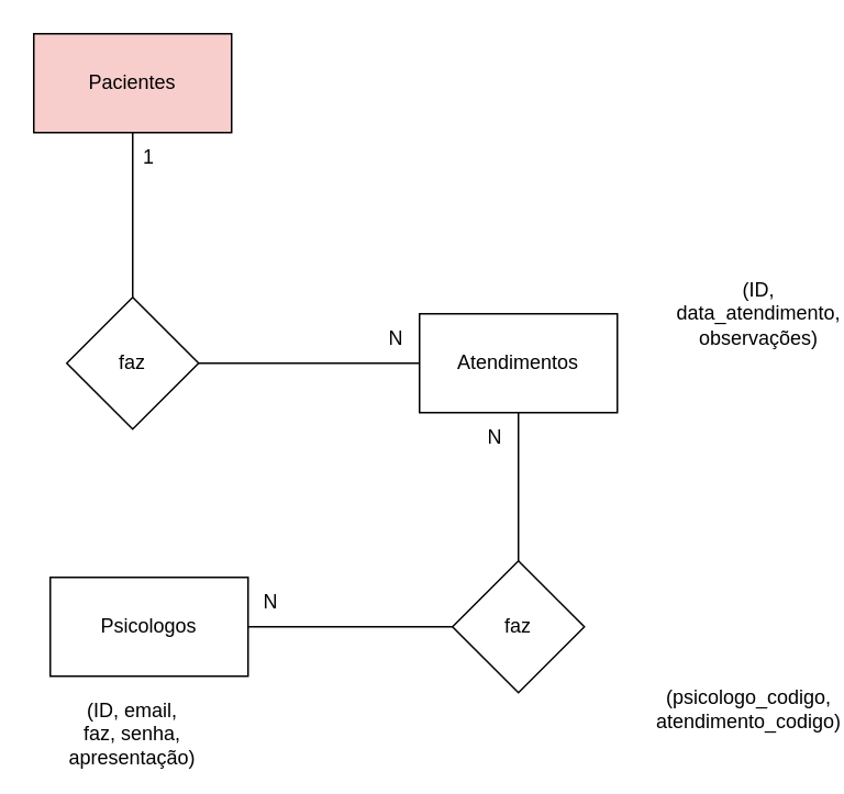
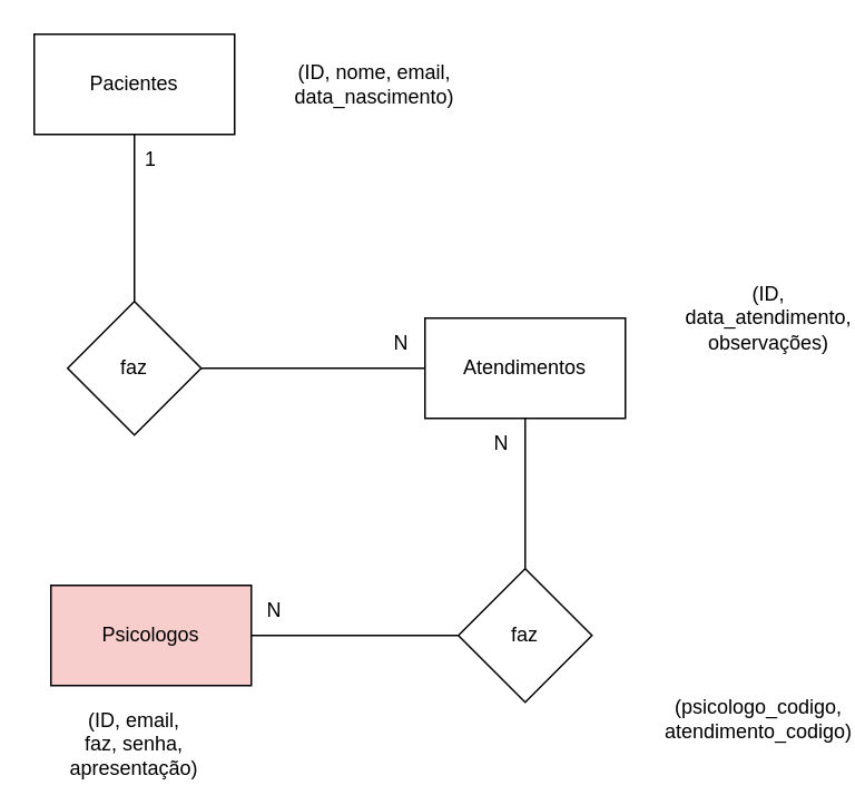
  <mxCell id="0" />
  <mxCell id="1" parent="0" />
- <mxCell id="2" value="Pacientes" style="rounded=0;whiteSpace=wrap;html=1;fillColor=#f8cecc;" parent="1" vertex="1"><mxGeometry x="20" y="20" width="120" height="60" as="geometry" /></mxCell>
+ <mxCell id="2" value="Pacientes" style="rounded=0;whiteSpace=wrap;html=1;" parent="1" vertex="1"><mxGeometry x="20" y="20" width="120" height="60" as="geometry" /></mxCell>
  <mxCell id="3" value="Atendimentos" style="rounded=0;whiteSpace=wrap;html=1;" parent="1" vertex="1"><mxGeometry x="254" y="190" width="120" height="60" as="geometry" /></mxCell>
- <mxCell id="4" value="Psicologos" style="rounded=0;whiteSpace=wrap;html=1;" parent="1" vertex="1"><mxGeometry x="30" y="350" width="120" height="60" as="geometry" /></mxCell>
+ <mxCell id="4" value="Psicologos" style="rounded=0;whiteSpace=wrap;html=1;fillColor=#f8cecc;" parent="1" vertex="1"><mxGeometry x="30" y="350" width="120" height="60" as="geometry" /></mxCell>
  <mxCell id="5" value="" style="endArrow=none;html=1;rounded=0;startArrow=none;entryX=1;entryY=0.5;entryDx=0;entryDy=0;" parent="1" source="10" target="4" edge="1"><mxGeometry width="50" height="50" relative="1" as="geometry"><mxPoint x="450" y="220" as="sourcePoint" /><mxPoint x="550" y="120" as="targetPoint" /></mxGeometry></mxCell>
  <mxCell id="6" value="" style="endArrow=none;html=1;rounded=0;entryX=0.5;entryY=0;entryDx=0;entryDy=0;exitX=0.5;exitY=1;exitDx=0;exitDy=0;" parent="1" source="3" target="10" edge="1"><mxGeometry width="50" height="50" relative="1" as="geometry"><mxPoint x="380" y="220" as="sourcePoint" /><mxPoint x="430" y="230" as="targetPoint" /></mxGeometry></mxCell>
  <mxCell id="7" value="faz" style="rhombus;whiteSpace=wrap;html=1;" parent="1" vertex="1"><mxGeometry x="40" y="180" width="80" height="80" as="geometry" /></mxCell>
  <mxCell id="8" value="" style="endArrow=none;html=1;rounded=0;entryX=0.5;entryY=0;entryDx=0;entryDy=0;" parent="1" target="7" edge="1"><mxGeometry width="50" height="50" relative="1" as="geometry"><mxPoint x="80" y="80" as="sourcePoint" /><mxPoint x="170" y="140" as="targetPoint" /></mxGeometry></mxCell>
  <mxCell id="9" value="" style="endArrow=none;html=1;rounded=0;entryX=1;entryY=0.5;entryDx=0;entryDy=0;exitX=0;exitY=0.5;exitDx=0;exitDy=0;" parent="1" source="3" target="7" edge="1"><mxGeometry width="50" height="50" relative="1" as="geometry"><mxPoint x="120" y="320" as="sourcePoint" /><mxPoint x="190" y="250" as="targetPoint" /></mxGeometry></mxCell>
  <mxCell id="10" value="faz" style="rhombus;whiteSpace=wrap;html=1;" parent="1" vertex="1"><mxGeometry x="274" y="340" width="80" height="80" as="geometry" /></mxCell>
+ <mxCell id="11" value="(ID, nome, email, data_nascimento)" style="text;html=1;strokeColor=none;fillColor=none;align=center;verticalAlign=middle;whiteSpace=wrap;rounded=0;" parent="1" vertex="1"><mxGeometry x="194" y="35" width="60" height="30" as="geometry" /></mxCell>
  <mxCell id="12" value="(ID, data_atendimento, observações)&lt;br&gt;" style="text;html=1;strokeColor=none;fillColor=none;align=center;verticalAlign=middle;whiteSpace=wrap;rounded=0;" parent="1" vertex="1"><mxGeometry x="430" y="175" width="60" height="30" as="geometry" /></mxCell>
  <mxCell id="13" value="(ID, email, faz, senha, apresentação)&lt;br&gt;" style="text;html=1;strokeColor=none;fillColor=none;align=center;verticalAlign=middle;whiteSpace=wrap;rounded=0;" parent="1" vertex="1"><mxGeometry x="50" y="430" width="60" height="30" as="geometry" /></mxCell>
  <mxCell id="14" value="N" style="text;html=1;strokeColor=none;fillColor=none;align=center;verticalAlign=middle;whiteSpace=wrap;rounded=0;" parent="1" vertex="1"><mxGeometry x="210" y="190" width="60" height="30" as="geometry" /></mxCell>
  <mxCell id="15" value="N" style="text;html=1;strokeColor=none;fillColor=none;align=center;verticalAlign=middle;whiteSpace=wrap;rounded=0;" parent="1" vertex="1"><mxGeometry x="134" y="350" width="60" height="30" as="geometry" /></mxCell>
  <mxCell id="16" value="N" style="text;html=1;strokeColor=none;fillColor=none;align=center;verticalAlign=middle;whiteSpace=wrap;rounded=0;" parent="1" vertex="1"><mxGeometry x="270" y="250" width="60" height="30" as="geometry" /></mxCell>
  <mxCell id="17" value="1" style="text;html=1;strokeColor=none;fillColor=none;align=center;verticalAlign=middle;whiteSpace=wrap;rounded=0;" parent="1" vertex="1"><mxGeometry x="60" y="80" width="60" height="30" as="geometry" /></mxCell>
  <mxCell id="18" value="(psicologo_codigo,&lt;br&gt;atendimento_codigo)" style="text;html=1;strokeColor=none;fillColor=none;align=center;verticalAlign=middle;whiteSpace=wrap;rounded=0;" parent="1" vertex="1"><mxGeometry x="424" y="415" width="60" height="30" as="geometry" /></mxCell>
